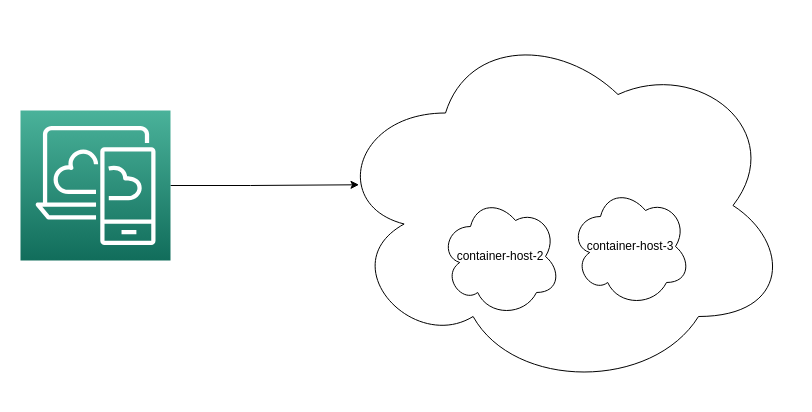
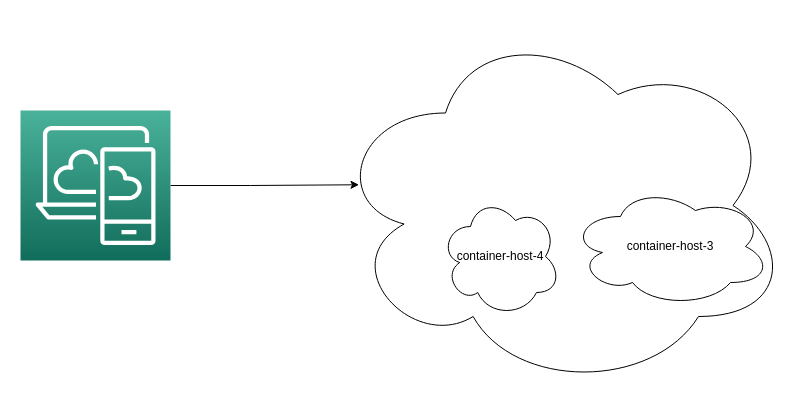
  <mxCell id="0" />
  <mxCell id="1" parent="0" />
  <mxCell id="2" value="" style="group" vertex="1" connectable="0" parent="1"><mxGeometry x="330" y="20" width="460" height="370" as="geometry" /></mxCell>
  <mxCell id="3" value="" style="ellipse;shape=cloud;whiteSpace=wrap;html=1;" vertex="1" parent="2"><mxGeometry width="460" height="370" as="geometry" /></mxCell>
- <mxCell id="4" value="container-host-3" style="shape=cloud;whiteSpace=wrap;html=1;" vertex="1" parent="2"><mxGeometry x="240" y="166" width="120" height="120" as="geometry" /></mxCell>
- <mxCell id="5" value="container-host-2" style="shape=cloud;whiteSpace=wrap;html=1;" vertex="1" parent="2"><mxGeometry x="110" y="176" width="120" height="120" as="geometry" /></mxCell>
+ <mxCell id="4" value="container-host-3" style="shape=cloud;whiteSpace=wrap;html=1;" vertex="1" parent="2"><mxGeometry x="240" y="166" width="200" height="120" as="geometry" /></mxCell>
+ <mxCell id="5" value="container-host-4" style="shape=cloud;whiteSpace=wrap;html=1;" vertex="1" parent="2"><mxGeometry x="110" y="176" width="120" height="120" as="geometry" /></mxCell>
  <mxCell id="6" style="edgeStyle=orthogonalEdgeStyle;rounded=0;orthogonalLoop=1;jettySize=auto;html=1;entryX=0.062;entryY=0.444;entryDx=0;entryDy=0;entryPerimeter=0;" edge="1" parent="1" source="7" target="3"><mxGeometry relative="1" as="geometry" /></mxCell>
  <mxCell id="7" value="" style="sketch=0;points=[[0,0,0],[0.25,0,0],[0.5,0,0],[0.75,0,0],[1,0,0],[0,1,0],[0.25,1,0],[0.5,1,0],[0.75,1,0],[1,1,0],[0,0.25,0],[0,0.5,0],[0,0.75,0],[1,0.25,0],[1,0.5,0],[1,0.75,0]];outlineConnect=0;fontColor=#232F3E;gradientColor=#4AB29A;gradientDirection=north;fillColor=#116D5B;strokeColor=#ffffff;dashed=0;verticalLabelPosition=bottom;verticalAlign=top;align=center;html=1;fontSize=12;fontStyle=0;aspect=fixed;shape=mxgraph.aws4.resourceIcon;resIcon=mxgraph.aws4.desktop_and_app_streaming;" vertex="1" parent="1"><mxGeometry x="20" y="110" width="150" height="150" as="geometry" /></mxCell>
